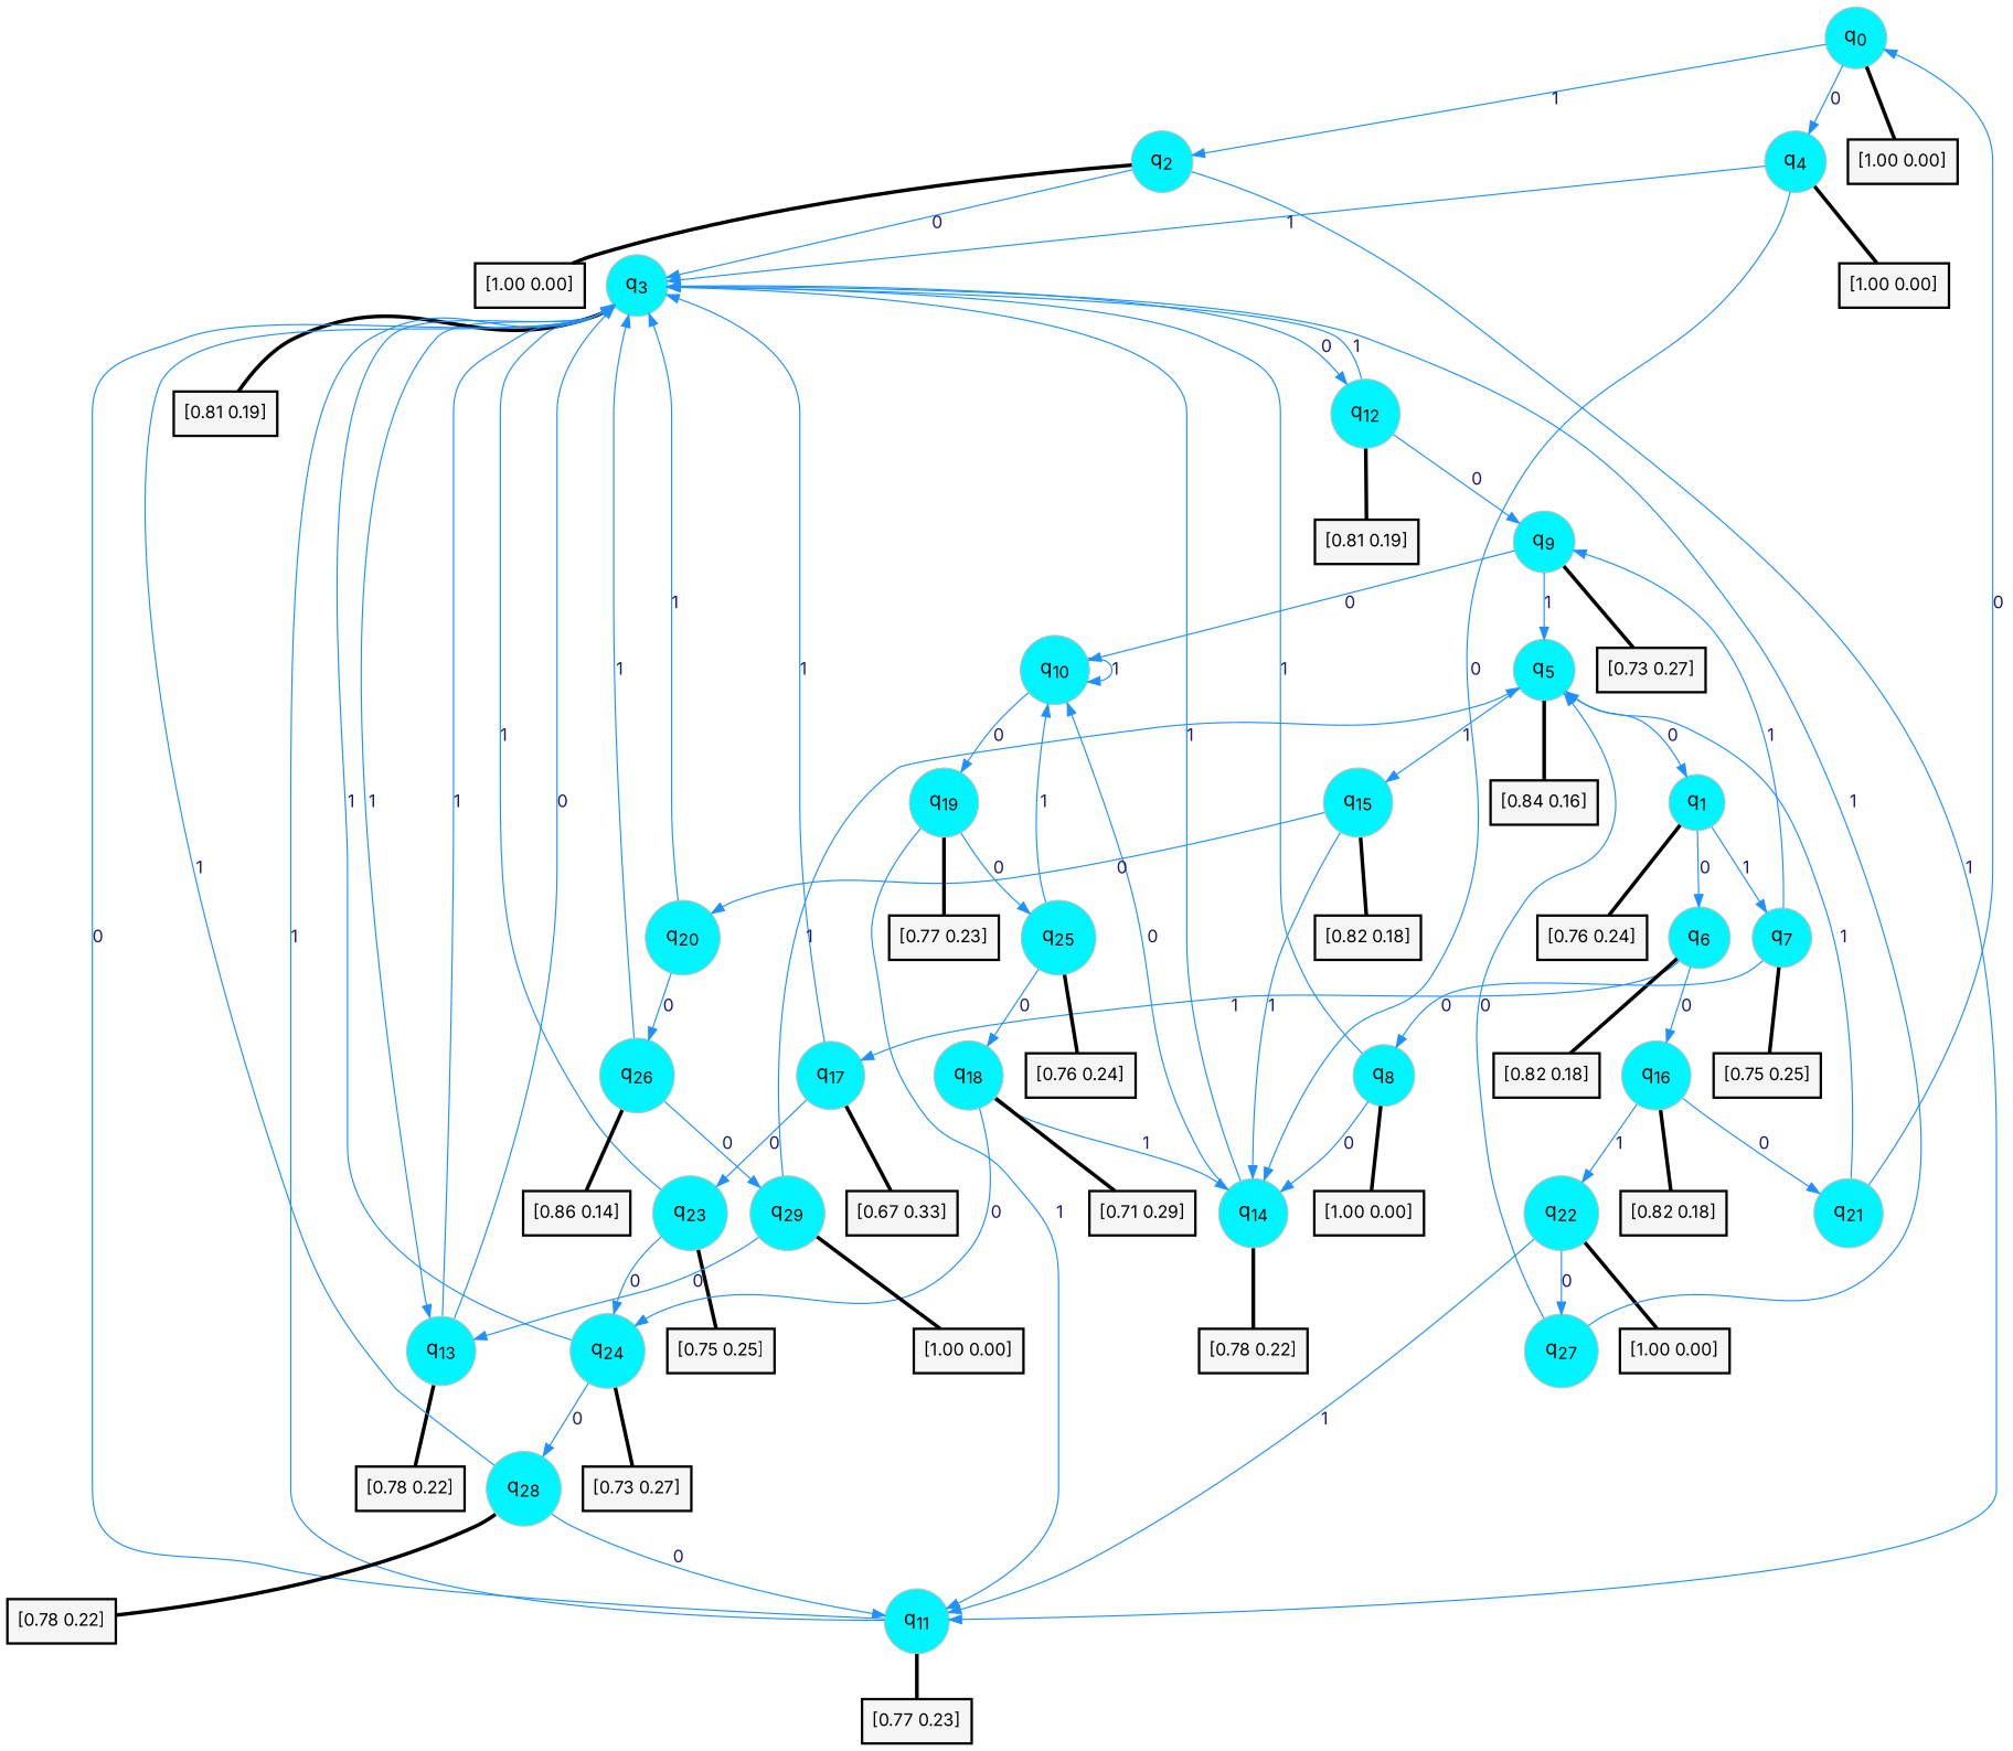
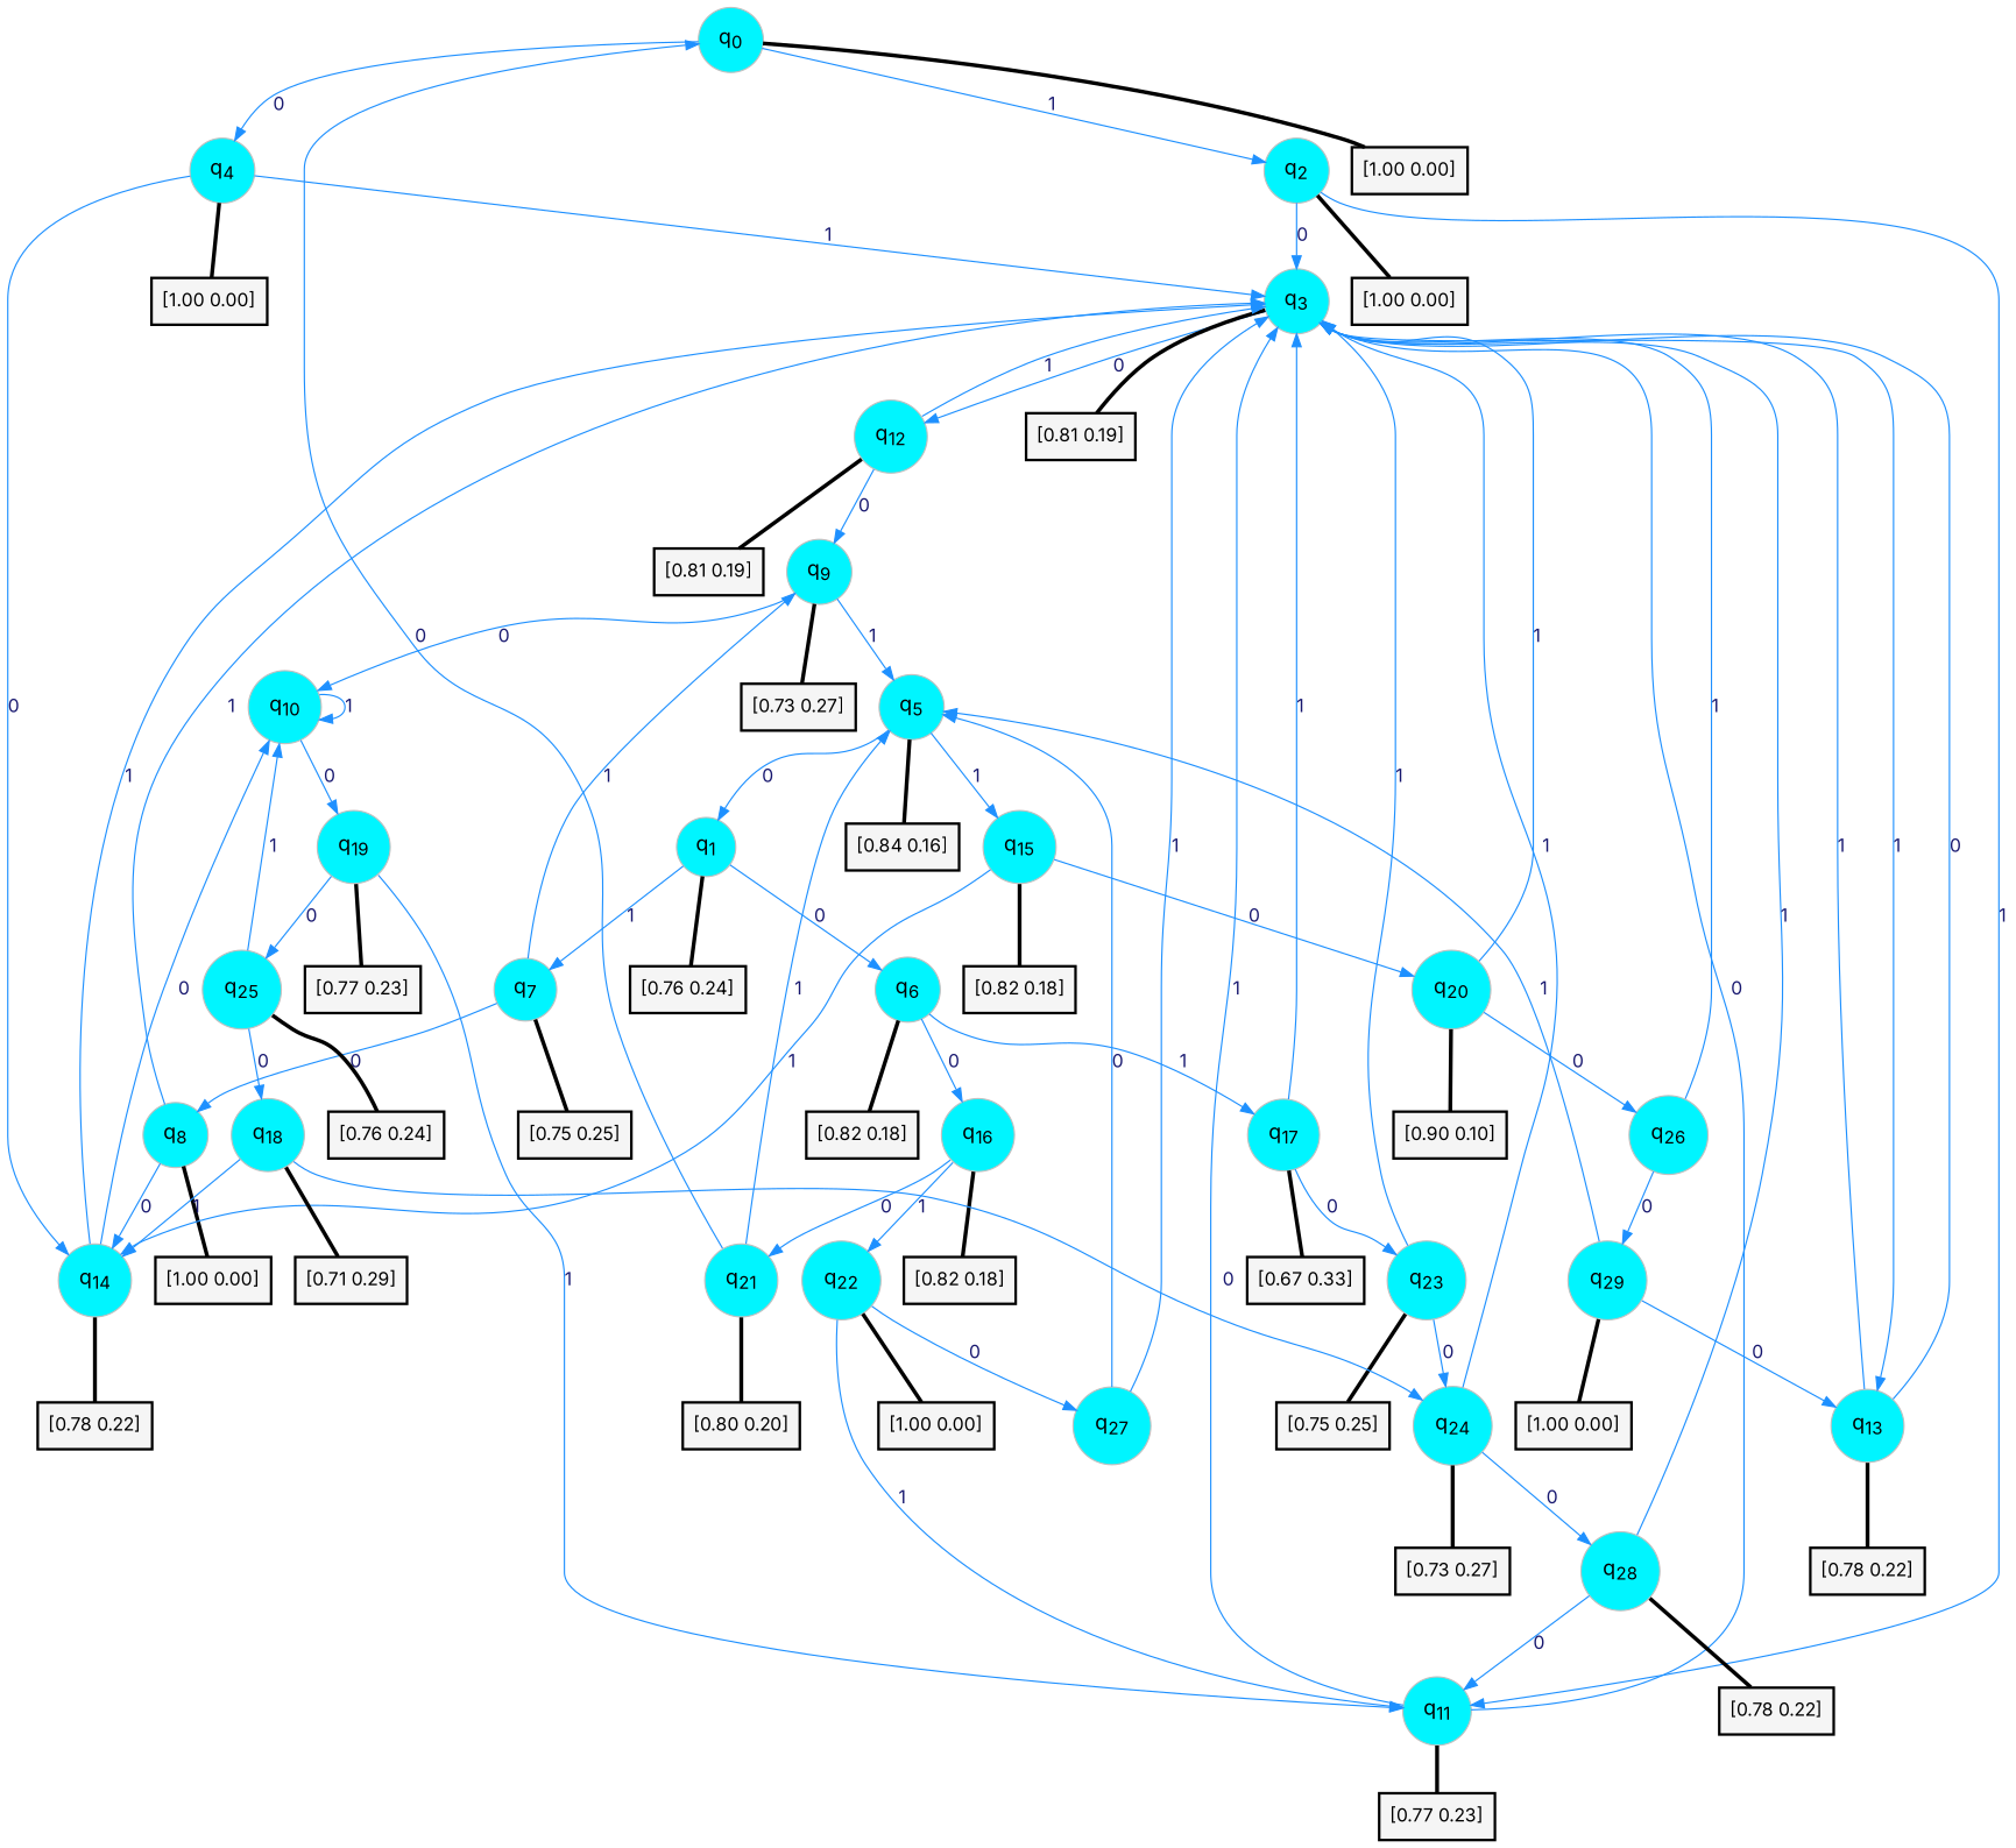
  digraph {
    fontname=Inter
    rankdir=TD
    node [color=gray fillcolor=turquoise1 fontcolor=black fontname=Inter fontsize=16 fontweight=bold shape=circle style=filled]
    edge [arrowsize=1 color=dodgerblue1 fontcolor=midnightblue fontname=Inter fontweight=bold penwidth=1 style=solid weight=20]
    n1 [label=<q<SUB>0</SUB>>]
    n2 [label=<q<SUB>2</SUB>>]
    n3 [label=<q<SUB>4</SUB>>]
    n4 [color=black fillcolor=whitesmoke fontsize=14 label="[1.00 0.00]" penwidth=2 shape=box]
    n5 [label=<q<SUB>3</SUB>>]
    n6 [label=<q<SUB>11</SUB>>]
    n7 [color=black fillcolor=whitesmoke fontsize=14 label="[1.00 0.00]" penwidth=2 shape=box]
    n8 [label=<q<SUB>14</SUB>>]
    n9 [color=black fillcolor=whitesmoke fontsize=14 label="[1.00 0.00]" penwidth=2 shape=box]
    n10 [label=<q<SUB>1</SUB>>]
    n11 [label=<q<SUB>6</SUB>>]
    n12 [label=<q<SUB>7</SUB>>]
    n13 [color=black fillcolor=whitesmoke fontsize=14 label="[0.76 0.24]" penwidth=2 shape=box]
    n14 [label=<q<SUB>16</SUB>>]
    n15 [label=<q<SUB>17</SUB>>]
    n16 [color=black fillcolor=whitesmoke fontsize=14 label="[0.82 0.18]" penwidth=2 shape=box]
    n17 [label=<q<SUB>8</SUB>>]
    n18 [label=<q<SUB>9</SUB>>]
    n19 [color=black fillcolor=whitesmoke fontsize=14 label="[0.75 0.25]" penwidth=2 shape=box]
    n20 [label=<q<SUB>12</SUB>>]
    n21 [label=<q<SUB>13</SUB>>]
    n22 [color=black fillcolor=whitesmoke fontsize=14 label="[0.81 0.19]" penwidth=2 shape=box]
    n23 [color=black fillcolor=whitesmoke fontsize=14 label="[0.77 0.23]" penwidth=2 shape=box]
    n24 [color=black fillcolor=whitesmoke fontsize=14 label="[0.81 0.19]" penwidth=2 shape=box]
    n25 [color=black fillcolor=whitesmoke fontsize=14 label="[0.78 0.22]" penwidth=2 shape=box]
    n26 [label=<q<SUB>10</SUB>>]
    n27 [color=black fillcolor=whitesmoke fontsize=14 label="[0.78 0.22]" penwidth=2 shape=box]
    n28 [label=<q<SUB>5</SUB>>]
    n29 [label=<q<SUB>15</SUB>>]
    n30 [color=black fillcolor=whitesmoke fontsize=14 label="[0.84 0.16]" penwidth=2 shape=box]
    n31 [label=<q<SUB>20</SUB>>]
    n32 [color=black fillcolor=whitesmoke fontsize=14 label="[0.82 0.18]" penwidth=2 shape=box]
    n33 [label=<q<SUB>21</SUB>>]
    n34 [label=<q<SUB>22</SUB>>]
    n35 [color=black fillcolor=whitesmoke fontsize=14 label="[0.82 0.18]" penwidth=2 shape=box]
    n36 [label=<q<SUB>23</SUB>>]
    n37 [color=black fillcolor=whitesmoke fontsize=14 label="[0.67 0.33]" penwidth=2 shape=box]
    n38 [color=black fillcolor=whitesmoke fontsize=14 label="[1.00 0.00]" penwidth=2 shape=box]
    n39 [color=black fillcolor=whitesmoke fontsize=14 label="[0.73 0.27]" penwidth=2 shape=box]
    n40 [label=<q<SUB>19</SUB>>]
    n41 [label=<q<SUB>25</SUB>>]
    n42 [color=black fillcolor=whitesmoke fontsize=14 label="[0.77 0.23]" penwidth=2 shape=box]
    n43 [label=<q<SUB>26</SUB>>]
+   n44 [color=black fillcolor=whitesmoke fontsize=14 label="[0.90 0.10]" penwidth=2 shape=box]
+   n45 [color=black fillcolor=whitesmoke fontsize=14 label="[0.80 0.20]" penwidth=2 shape=box]
    n46 [label=<q<SUB>27</SUB>>]
    n47 [color=black fillcolor=whitesmoke fontsize=14 label="[1.00 0.00]" penwidth=2 shape=box]
    n48 [label=<q<SUB>24</SUB>>]
    n49 [color=black fillcolor=whitesmoke fontsize=14 label="[0.75 0.25]" penwidth=2 shape=box]
    n50 [label=<q<SUB>18</SUB>>]
    n51 [color=black fillcolor=whitesmoke fontsize=14 label="[0.71 0.29]" penwidth=2 shape=box]
    n52 [label=<q<SUB>28</SUB>>]
    n53 [color=black fillcolor=whitesmoke fontsize=14 label="[0.73 0.27]" penwidth=2 shape=box]
    n54 [color=black fillcolor=whitesmoke fontsize=14 label="[0.76 0.24]" penwidth=2 shape=box]
    n55 [label=<q<SUB>29</SUB>>]
-   n56 [color=black fillcolor=whitesmoke fontsize=14 label="[0.86 0.14]" penwidth=2 shape=box]
    n57 [color=black fillcolor=whitesmoke fontsize=14 label="[0.78 0.22]" penwidth=2 shape=box]
    n58 [color=black fillcolor=whitesmoke fontsize=14 label="[1.00 0.00]" penwidth=2 shape=box]
    n1 -> n2 [label=1]
    n1 -> n3 [label=0]
    n1 -> n4 [arrowhead=none color=black penwidth=3]
    n2 -> n5 [label=0]
    n2 -> n6 [label=1]
    n2 -> n7 [arrowhead=none color=black penwidth=3]
    n3 -> n5 [label=1]
    n3 -> n8 [label=0]
    n3 -> n9 [arrowhead=none color=black penwidth=3]
    n5 -> n20 [label=0]
    n5 -> n21 [label=1]
    n5 -> n22 [arrowhead=none color=black penwidth=3]
    n6 -> n5 [label=0]
    n6 -> n5 [label=1]
    n6 -> n23 [arrowhead=none color=black penwidth=3]
    n8 -> n5 [label=1]
    n8 -> n26 [label=0]
    n8 -> n27 [arrowhead=none color=black penwidth=3]
    n10 -> n11 [label=0]
    n10 -> n12 [label=1]
    n10 -> n13 [arrowhead=none color=black penwidth=3]
    n11 -> n14 [label=0]
    n11 -> n15 [label=1]
    n11 -> n16 [arrowhead=none color=black penwidth=3]
    n12 -> n17 [label=0]
    n12 -> n18 [label=1]
    n12 -> n19 [arrowhead=none color=black penwidth=3]
    n14 -> n33 [label=0]
    n14 -> n34 [label=1]
    n14 -> n35 [arrowhead=none color=black penwidth=3]
    n15 -> n5 [label=1]
    n15 -> n36 [label=0]
    n15 -> n37 [arrowhead=none color=black penwidth=3]
    n17 -> n5 [label=1]
    n17 -> n8 [label=0]
    n17 -> n38 [arrowhead=none color=black penwidth=3]
    n18 -> n26 [label=0]
    n18 -> n28 [label=1]
    n18 -> n39 [arrowhead=none color=black penwidth=3]
    n20 -> n5 [label=1]
    n20 -> n18 [label=0]
    n20 -> n24 [arrowhead=none color=black penwidth=3]
    n21 -> n5 [label=0]
    n21 -> n5 [label=1]
    n21 -> n25 [arrowhead=none color=black penwidth=3]
    n26 -> n26 [label=1]
    n26 -> n40 [label=0]
    n28 -> n10 [label=0]
    n28 -> n29 [label=1]
    n28 -> n30 [arrowhead=none color=black penwidth=3]
    n29 -> n8 [label=1]
    n29 -> n31 [label=0]
    n29 -> n32 [arrowhead=none color=black penwidth=3]
    n31 -> n5 [label=1]
    n31 -> n43 [label=0]
+   n31 -> n44 [arrowhead=none color=black penwidth=3]
    n33 -> n1 [label=0]
    n33 -> n28 [label=1]
+   n33 -> n45 [arrowhead=none color=black penwidth=3]
    n34 -> n6 [label=1]
    n34 -> n46 [label=0]
    n34 -> n47 [arrowhead=none color=black penwidth=3]
    n36 -> n5 [label=1]
    n36 -> n48 [label=0]
    n36 -> n49 [arrowhead=none color=black penwidth=3]
    n40 -> n6 [label=1]
    n40 -> n41 [label=0]
    n40 -> n42 [arrowhead=none color=black penwidth=3]
    n41 -> n26 [label=1]
    n41 -> n50 [label=0]
    n41 -> n54 [arrowhead=none color=black penwidth=3]
    n43 -> n5 [label=1]
    n43 -> n55 [label=0]
-   n43 -> n56 [arrowhead=none color=black penwidth=3]
    n46 -> n5 [label=1]
    n46 -> n28 [label=0]
    n48 -> n5 [label=1]
    n48 -> n52 [label=0]
    n48 -> n53 [arrowhead=none color=black penwidth=3]
    n50 -> n8 [label=1]
    n50 -> n48 [label=0]
    n50 -> n51 [arrowhead=none color=black penwidth=3]
    n52 -> n5 [label=1]
    n52 -> n6 [label=0]
    n52 -> n57 [arrowhead=none color=black penwidth=3]
    n55 -> n21 [label=0]
    n55 -> n28 [label=1]
    n55 -> n58 [arrowhead=none color=black penwidth=3]
  }
